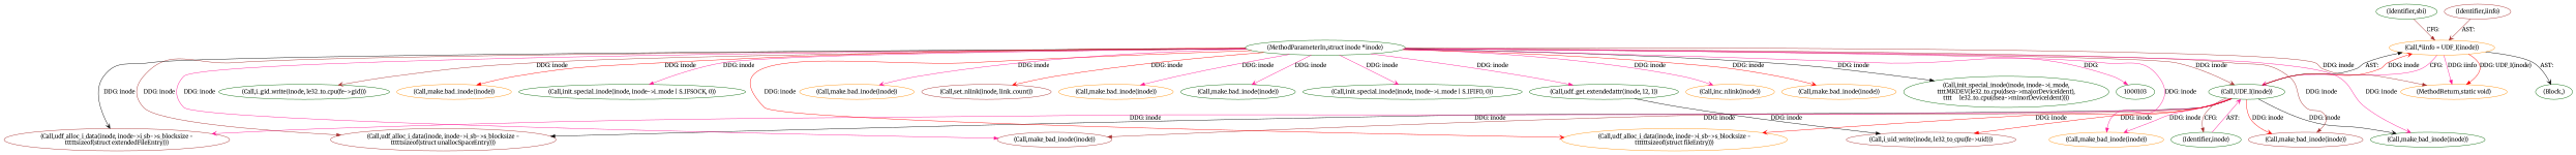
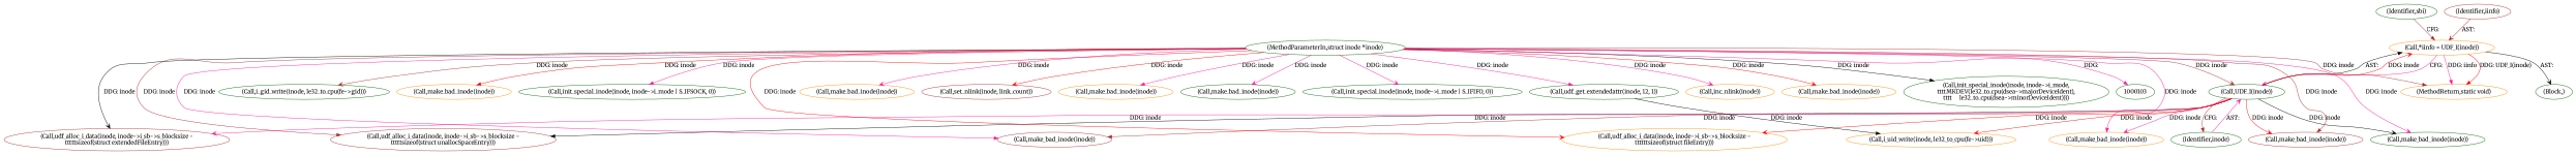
  digraph {
    fontname=Merriweather
    node [color=darkgreen fontname=Merriweather]
    edge [arrowhead=vee color=deeppink fontname=Merriweather]
    n1 [color=darkorange label="(Call,*iinfo = UDF_I(inode))"]
    n2 [label="(Call,UDF_I(inode))"]
    n3 [color=darkorange label="(MethodReturn,static void)"]
    n4 [label="(Block,)"]
    n5 [color=brown label="(Call,make_bad_inode(inode))"]
    n6 [color=brown label="(Call,make_bad_inode(inode))"]
    n7 [color=brown label="(Call,udf_alloc_i_data(inode, inode->i_sb->s_blocksize -\n\t\t\t\t\tsizeof(struct unallocSpaceEntry)))"]
    n8 [color=darkorange label="(Call,make_bad_inode(inode))"]
    n9 [label="(Call,make_bad_inode(inode))"]
    n10 [label="(Identifier,inode)"]
-   n11 [color=brown label="(Call,i_uid_write(inode, le32_to_cpu(fe->uid)))"]
+   n11 [color=darkorange label="(Call,i_uid_write(inode, le32_to_cpu(fe->uid)))"]
    n12 [color=brown label="(Call,udf_alloc_i_data(inode, inode->i_sb->s_blocksize -\n\t\t\t\t\tsizeof(struct extendedFileEntry)))"]
    n13 [color=darkorange label="(Call,udf_alloc_i_data(inode, inode->i_sb->s_blocksize -\n\t\t\t\t\t\tsizeof(struct fileEntry)))"]
    n14 [label="(MethodParameterIn,struct inode *inode)"]
    n15 [label="(Call,i_gid_write(inode, le32_to_cpu(fe->gid)))"]
    n16 [color=darkorange label="(Call,make_bad_inode(inode))"]
    n17 [label="(Call,init_special_inode(inode, inode->i_mode | S_IFSOCK, 0))"]
    n18 [label="(Call,udf_get_extendedattr(inode, 12, 1))"]
    n19 [color=darkorange label="(Call,make_bad_inode(inode))"]
    n20 [color=brown label="(Call,set_nlink(inode, link_count))"]
    n21 [color=darkorange label="(Call,make_bad_inode(inode))"]
    n22 [label="(Call,make_bad_inode(inode))"]
    n23 [label="(Call,init_special_inode(inode, inode->i_mode | S_IFIFO, 0))"]
    n24 [color=darkorange label="(Call,inc_nlink(inode))"]
    n25 [color=darkorange label="(Call,make_bad_inode(inode))"]
    n26 [label="(Call,init_special_inode(inode, inode->i_mode,\n\t\t\t\tMKDEV(le32_to_cpu(dsea->majorDeviceIdent),\n\t\t\t\t      le32_to_cpu(dsea->minorDeviceIdent))))"]
    1000103
    n28 [label="(Identifier,sbi)"]
    n29 [color=brown label="(Identifier,iinfo)"]
    n1 -> n2 [label="CFG: "]
    n1 -> n3 [arrowhead=normal label="DDG: iinfo"]
    n1 -> n3 [arrowhead=normal color=red label="DDG: UDF_I(inode)"]
    n1 -> n4 [color=black label="AST: "]
    n2 -> n1 [arrowhead=normal color=black label="AST: "]
    n2 -> n1 [color=red label="DDG: inode"]
    n2 -> n5 [color=red label="DDG: inode"]
    n2 -> n6 [arrowhead=normal color=brown label="DDG: inode"]
    n2 -> n7 [arrowhead=normal color=black label="DDG: inode"]
    n2 -> n8 [label="DDG: inode"]
    n2 -> n9 [color=black label="DDG: inode"]
    n2 -> n10 [arrowhead=normal color=brown label="CFG: "]
-   n2 -> n11 [arrowhead=normal color=red label="DDG: inode"]
+   n2 -> n11 [color=red label="DDG: inode"]
    n2 -> n12 [label="DDG: inode"]
    n2 -> n13 [color=red label="DDG: inode"]
    n10 -> n2 [label="AST: "]
    n14 -> n2 [color=brown label="DDG: inode"]
    n14 -> n3 [arrowhead=normal color=brown label="DDG: inode"]
    n14 -> n5 [arrowhead=normal color=brown label="DDG: inode"]
    n14 -> n6 [arrowhead=normal label="DDG: inode"]
    n14 -> n7 [arrowhead=normal color=brown label="DDG: inode"]
    n14 -> n8 [arrowhead=normal label="DDG: inode"]
    n14 -> n9 [label="DDG: inode"]
    n14 -> n12 [color=black label="DDG: inode"]
    n14 -> n13 [color=red label="DDG: inode"]
    n14 -> n15 [color=brown label="DDG: inode"]
    n14 -> n16 [arrowhead=normal color=red label="DDG: inode"]
    n14 -> n17 [arrowhead=normal label="DDG: inode"]
    n14 -> n18 [arrowhead=normal label="DDG: inode"]
    n14 -> n19 [label="DDG: inode"]
    n14 -> n20 [color=red label="DDG: inode"]
    n14 -> n21 [arrowhead=normal label="DDG: inode"]
    n14 -> n22 [label="DDG: inode"]
    n14 -> n23 [label="DDG: inode"]
    n14 -> n24 [label="DDG: inode"]
    n14 -> n25 [color=red label="DDG: inode"]
    n14 -> n26 [arrowhead=normal color=black label="DDG: inode"]
    n14 -> 1000103 [arrowhead=normal label="DDG: "]
    n18 -> n11 [arrowhead=normal color=black label="DDG: inode"]
    n28 -> n1 [arrowhead=normal color=brown label="CFG: "]
    n29 -> n1 [color=brown label="AST: "]
  }
